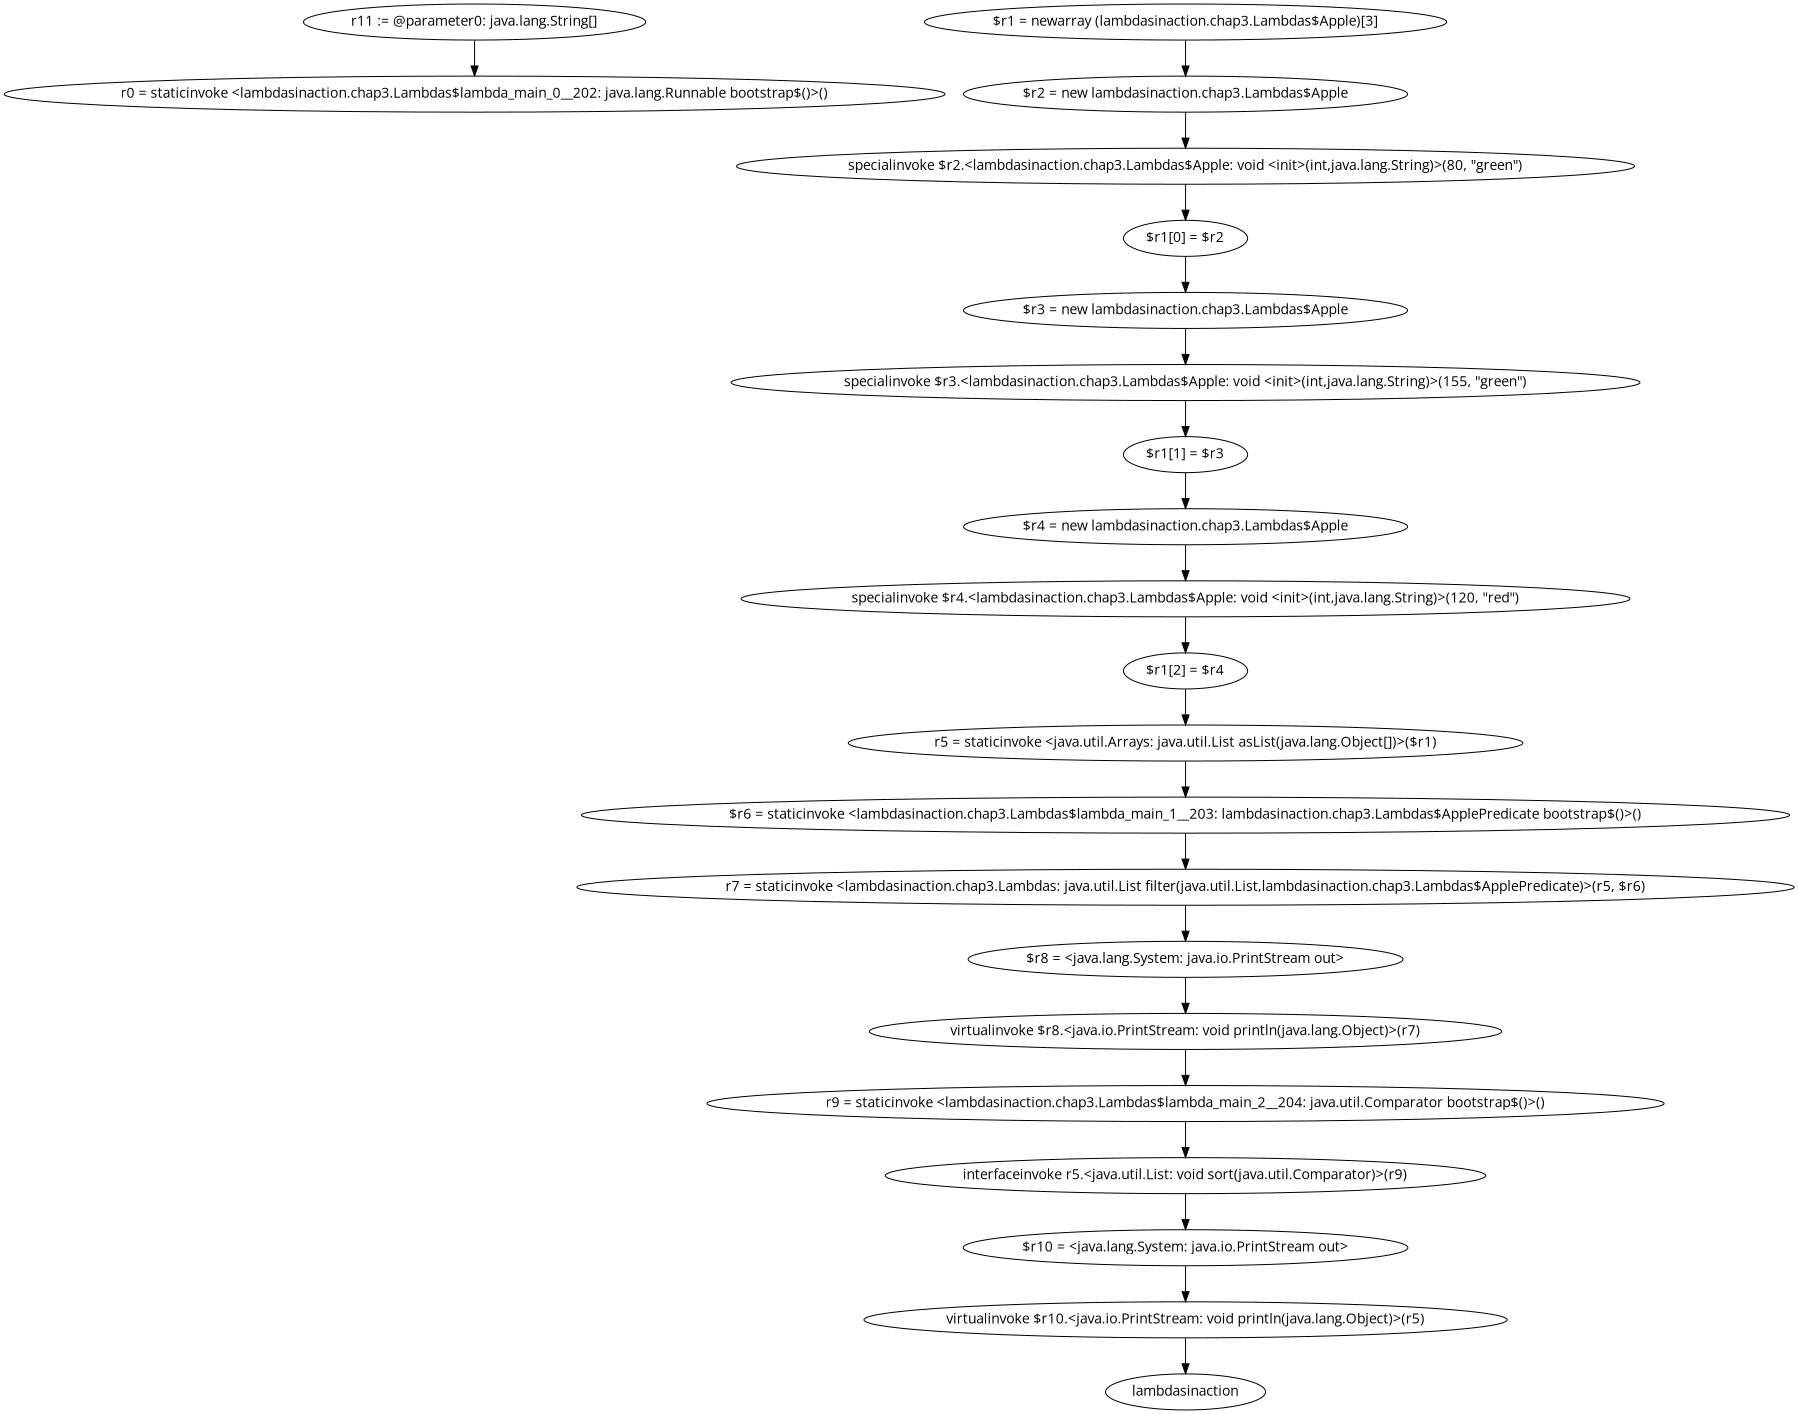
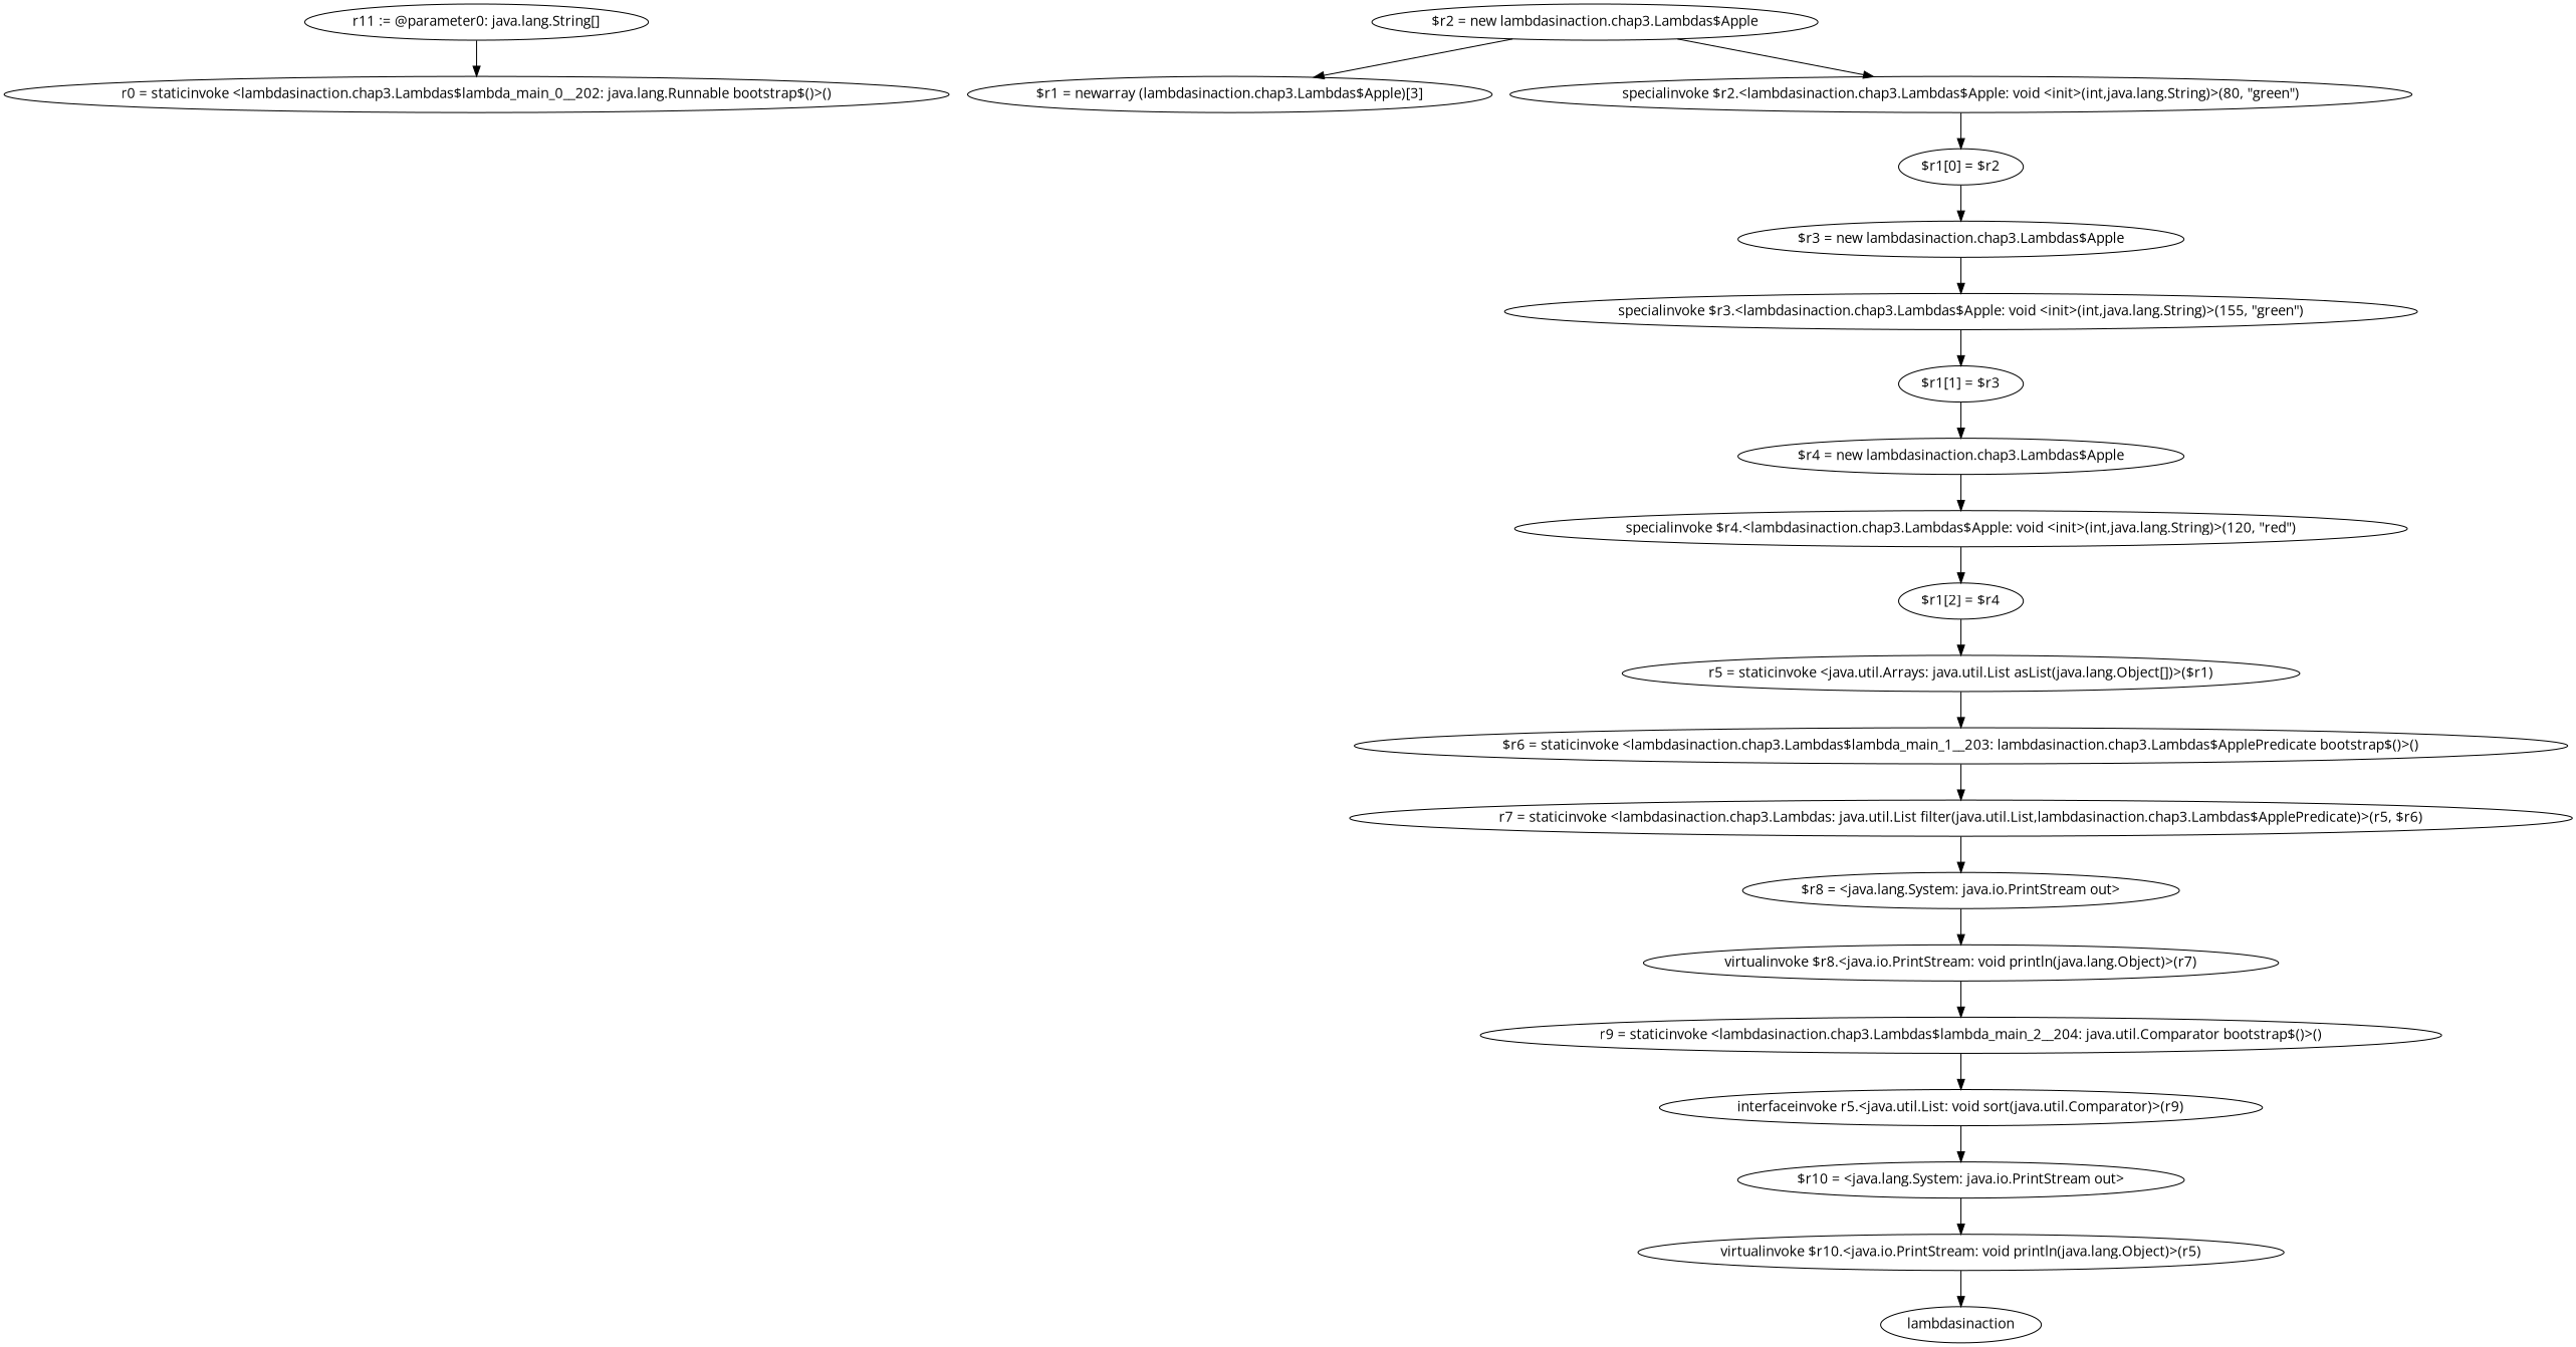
  digraph {
    fontname="Open Sans"
    node [fontname="Open Sans"]
    edge [fontname="Open Sans"]
    "r11 := @parameter0: java.lang.String[]"
    "r0 = staticinvoke <lambdasinaction.chap3.Lambdas$lambda_main_0__202: java.lang.Runnable bootstrap$()>()"
    "$r1 = newarray (lambdasinaction.chap3.Lambdas$Apple)[3]"
    "$r2 = new lambdasinaction.chap3.Lambdas$Apple"
    "specialinvoke $r2.<lambdasinaction.chap3.Lambdas$Apple: void <init>(int,java.lang.String)>(80, \"green\")"
    "$r1[0] = $r2"
    "$r3 = new lambdasinaction.chap3.Lambdas$Apple"
    "specialinvoke $r3.<lambdasinaction.chap3.Lambdas$Apple: void <init>(int,java.lang.String)>(155, \"green\")"
    "$r1[1] = $r3"
    "$r4 = new lambdasinaction.chap3.Lambdas$Apple"
    "specialinvoke $r4.<lambdasinaction.chap3.Lambdas$Apple: void <init>(int,java.lang.String)>(120, \"red\")"
    "$r1[2] = $r4"
    "r5 = staticinvoke <java.util.Arrays: java.util.List asList(java.lang.Object[])>($r1)"
    "$r6 = staticinvoke <lambdasinaction.chap3.Lambdas$lambda_main_1__203: lambdasinaction.chap3.Lambdas$ApplePredicate bootstrap$()>()"
    "r7 = staticinvoke <lambdasinaction.chap3.Lambdas: java.util.List filter(java.util.List,lambdasinaction.chap3.Lambdas$ApplePredicate)>(r5, $r6)"
    "$r8 = <java.lang.System: java.io.PrintStream out>"
    "virtualinvoke $r8.<java.io.PrintStream: void println(java.lang.Object)>(r7)"
    "r9 = staticinvoke <lambdasinaction.chap3.Lambdas$lambda_main_2__204: java.util.Comparator bootstrap$()>()"
    "interfaceinvoke r5.<java.util.List: void sort(java.util.Comparator)>(r9)"
    "$r10 = <java.lang.System: java.io.PrintStream out>"
    "virtualinvoke $r10.<java.io.PrintStream: void println(java.lang.Object)>(r5)"
    n22 [label=lambdasinaction]
    "r11 := @parameter0: java.lang.String[]" -> "r0 = staticinvoke <lambdasinaction.chap3.Lambdas$lambda_main_0__202: java.lang.Runnable bootstrap$()>()"
-   "$r1 = newarray (lambdasinaction.chap3.Lambdas$Apple)[3]" -> "$r2 = new lambdasinaction.chap3.Lambdas$Apple"
+   "$r2 = new lambdasinaction.chap3.Lambdas$Apple" -> "$r1 = newarray (lambdasinaction.chap3.Lambdas$Apple)[3]"
    "$r2 = new lambdasinaction.chap3.Lambdas$Apple" -> "specialinvoke $r2.<lambdasinaction.chap3.Lambdas$Apple: void <init>(int,java.lang.String)>(80, \"green\")"
    "specialinvoke $r2.<lambdasinaction.chap3.Lambdas$Apple: void <init>(int,java.lang.String)>(80, \"green\")" -> "$r1[0] = $r2"
    "$r1[0] = $r2" -> "$r3 = new lambdasinaction.chap3.Lambdas$Apple"
    "$r3 = new lambdasinaction.chap3.Lambdas$Apple" -> "specialinvoke $r3.<lambdasinaction.chap3.Lambdas$Apple: void <init>(int,java.lang.String)>(155, \"green\")"
    "specialinvoke $r3.<lambdasinaction.chap3.Lambdas$Apple: void <init>(int,java.lang.String)>(155, \"green\")" -> "$r1[1] = $r3"
    "$r1[1] = $r3" -> "$r4 = new lambdasinaction.chap3.Lambdas$Apple"
    "$r4 = new lambdasinaction.chap3.Lambdas$Apple" -> "specialinvoke $r4.<lambdasinaction.chap3.Lambdas$Apple: void <init>(int,java.lang.String)>(120, \"red\")"
    "specialinvoke $r4.<lambdasinaction.chap3.Lambdas$Apple: void <init>(int,java.lang.String)>(120, \"red\")" -> "$r1[2] = $r4"
    "$r1[2] = $r4" -> "r5 = staticinvoke <java.util.Arrays: java.util.List asList(java.lang.Object[])>($r1)"
    "r5 = staticinvoke <java.util.Arrays: java.util.List asList(java.lang.Object[])>($r1)" -> "$r6 = staticinvoke <lambdasinaction.chap3.Lambdas$lambda_main_1__203: lambdasinaction.chap3.Lambdas$ApplePredicate bootstrap$()>()"
    "$r6 = staticinvoke <lambdasinaction.chap3.Lambdas$lambda_main_1__203: lambdasinaction.chap3.Lambdas$ApplePredicate bootstrap$()>()" -> "r7 = staticinvoke <lambdasinaction.chap3.Lambdas: java.util.List filter(java.util.List,lambdasinaction.chap3.Lambdas$ApplePredicate)>(r5, $r6)"
    "r7 = staticinvoke <lambdasinaction.chap3.Lambdas: java.util.List filter(java.util.List,lambdasinaction.chap3.Lambdas$ApplePredicate)>(r5, $r6)" -> "$r8 = <java.lang.System: java.io.PrintStream out>"
    "$r8 = <java.lang.System: java.io.PrintStream out>" -> "virtualinvoke $r8.<java.io.PrintStream: void println(java.lang.Object)>(r7)"
    "virtualinvoke $r8.<java.io.PrintStream: void println(java.lang.Object)>(r7)" -> "r9 = staticinvoke <lambdasinaction.chap3.Lambdas$lambda_main_2__204: java.util.Comparator bootstrap$()>()"
    "r9 = staticinvoke <lambdasinaction.chap3.Lambdas$lambda_main_2__204: java.util.Comparator bootstrap$()>()" -> "interfaceinvoke r5.<java.util.List: void sort(java.util.Comparator)>(r9)"
    "interfaceinvoke r5.<java.util.List: void sort(java.util.Comparator)>(r9)" -> "$r10 = <java.lang.System: java.io.PrintStream out>"
    "$r10 = <java.lang.System: java.io.PrintStream out>" -> "virtualinvoke $r10.<java.io.PrintStream: void println(java.lang.Object)>(r5)"
    "virtualinvoke $r10.<java.io.PrintStream: void println(java.lang.Object)>(r5)" -> n22
  }
